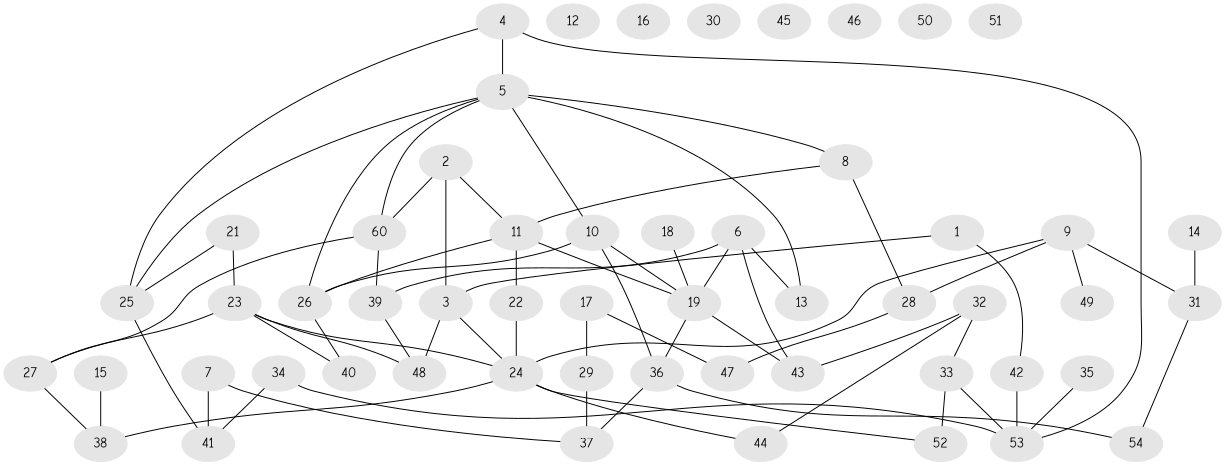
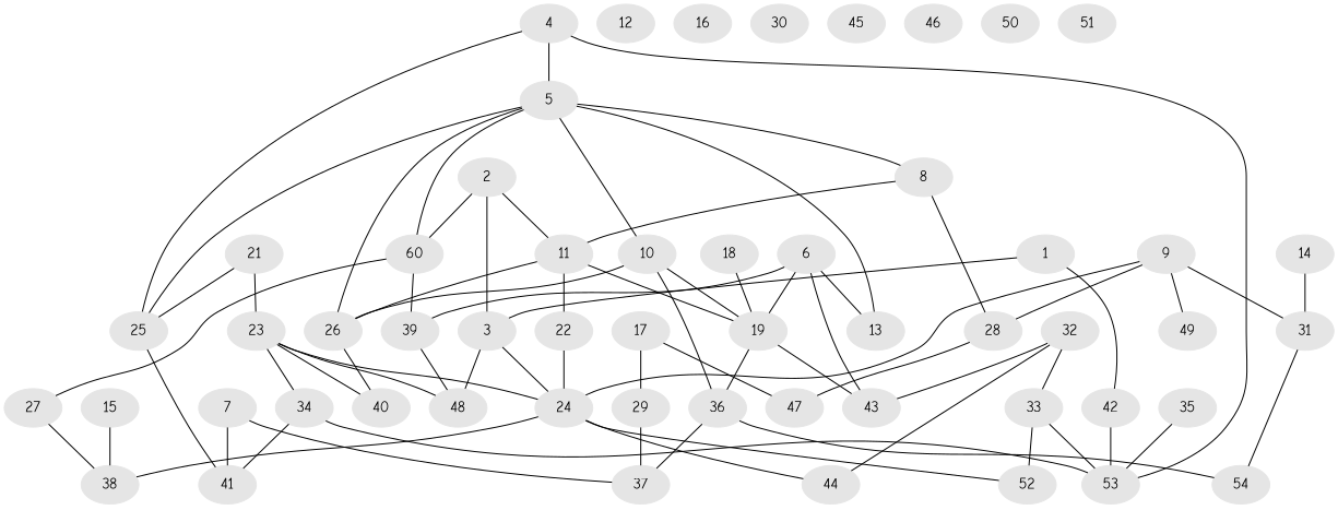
  graph {
    fontname="Comic Neue"
    node [color=gray90 fontname="Comic Neue" style=filled]
    edge [fontname="Comic Neue"]
    1
    3
    42
    24
    48
    53
    2
    11
    n9 [label=60]
    26
    19
    22
    39
    27
    38
    44
    52
    4
    5
    25
    8
    10
    13
    41
    28
    36
    40
    6
    43
    29
    37
    7
    47
    9
    31
    49
    54
    12
    14
    15
    16
    17
    18
    21
    23
    30
    32
    33
    34
    35
    45
    46
    50
    51
    1 -- 3
    1 -- 42
    3 -- 24
    3 -- 48
    42 -- 53
    24 -- 38
    24 -- 44
    24 -- 52
    2 -- 3
    2 -- 11
    2 -- n9
    11 -- 26
    11 -- 19
    11 -- 22
    n9 -- 39
    n9 -- 27
    26 -- 40
    19 -- 36
    19 -- 43
    22 -- 24
    39 -- 48
    27 -- 38
    4 -- 53
    4 -- 5
    4 -- 25
    5 -- n9
    5 -- 26
    5 -- 25
    5 -- 8
    5 -- 10
    5 -- 13
    25 -- 41
    8 -- 11
    8 -- 28
    10 -- 26
    10 -- 19
    10 -- 36
    28 -- 47
    36 -- 37
    36 -- 54
    6 -- 19
    6 -- 39
    6 -- 13
    6 -- 43
    29 -- 37
    7 -- 41
    7 -- 37
    9 -- 24
    9 -- 28
    9 -- 31
    9 -- 49
    31 -- 54
    14 -- 31
    15 -- 38
    17 -- 29
    17 -- 47
    18 -- 19
    21 -- 25
    21 -- 23
    23 -- 24
    23 -- 48
-   23 -- 27
+   23 -- 34
    23 -- 40
    32 -- 44
    32 -- 43
    32 -- 33
    33 -- 53
    33 -- 52
    34 -- 53
    34 -- 41
    35 -- 53
  }
